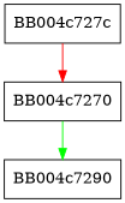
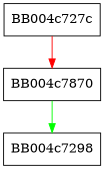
  digraph {
    splines=ortho
    node [shape=box]
-   BB004c7270
-   BB004c7290
+   BB004c7270 [label=BB004c7870]
+   BB004c7290 [label=BB004c7298]
    BB004c727c
    BB004c7270 -> BB004c7290 [color=green]
    BB004c727c -> BB004c7270 [color=red]
  }
